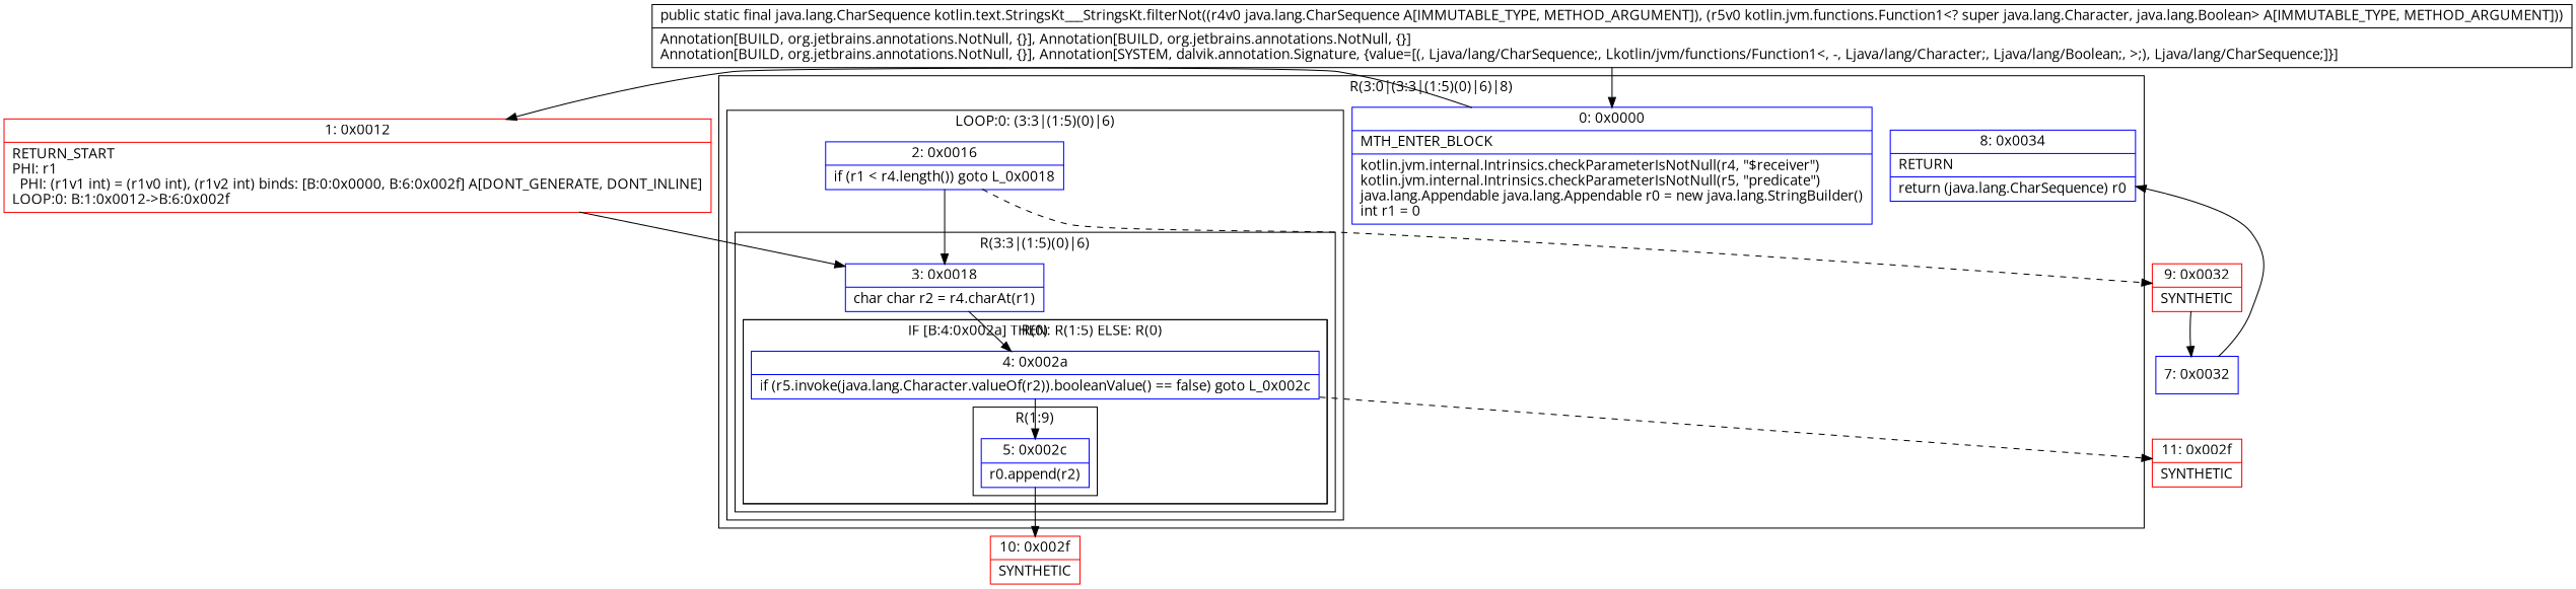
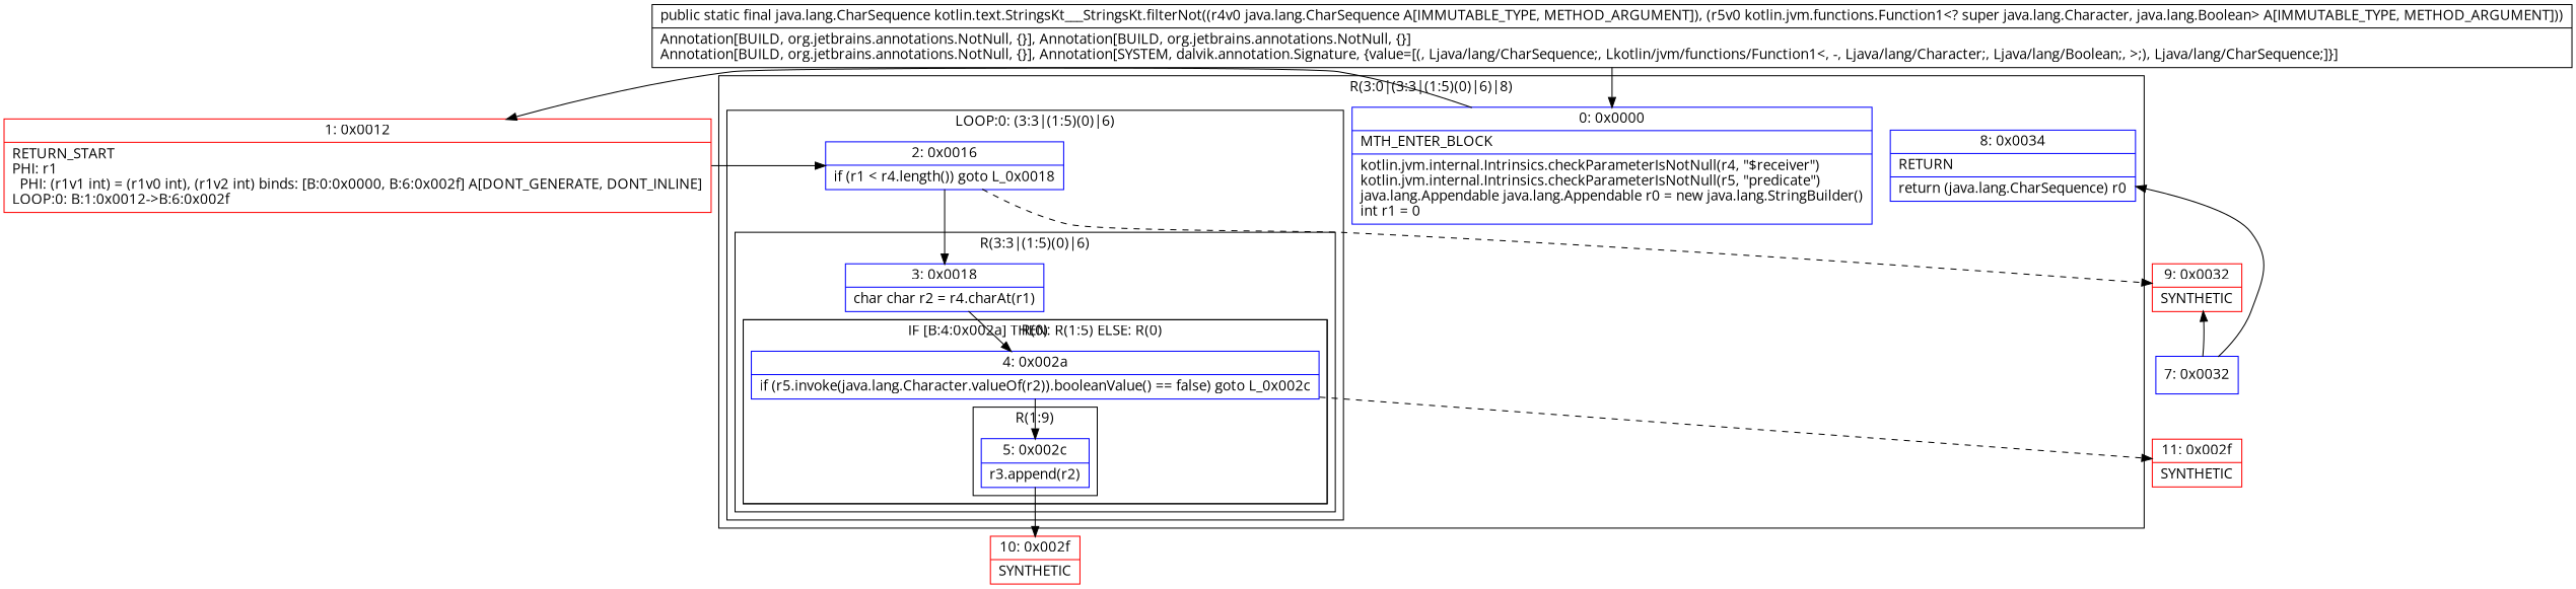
  digraph {
    fontname="Open Sans"
    node [color=blue fontname="Open Sans" shape=record]
    edge [fontname="Open Sans"]
-   n1 [label="{5\:\ 0x002c|r0.append(r2)\l}"]
+   n1 [label="{5\:\ 0x002c|r3.append(r2)\l}"]
    n2 [label="{4\:\ 0x002a|if (r5.invoke(java.lang.Character.valueOf(r2)).booleanValue() == false) goto L_0x002c\l}"]
    n3 [label="{3\:\ 0x0018|char char r2 = r4.charAt(r1)\l}"]
    n4 [label="{2\:\ 0x0016|if (r1 \< r4.length()) goto L_0x0018\l}"]
    n5 [label="{0\:\ 0x0000|MTH_ENTER_BLOCK\l|kotlin.jvm.internal.Intrinsics.checkParameterIsNotNull(r4, \"$receiver\")\lkotlin.jvm.internal.Intrinsics.checkParameterIsNotNull(r5, \"predicate\")\ljava.lang.Appendable java.lang.Appendable r0 = new java.lang.StringBuilder()\lint r1 = 0\l}"]
    n6 [label="{8\:\ 0x0034|RETURN\l|return (java.lang.CharSequence) r0\l}"]
    n7 [color=red label="{10\:\ 0x002f|SYNTHETIC\l}"]
    n8 [color=red label="{11\:\ 0x002f|SYNTHETIC\l}"]
    n9 [color=red label="{9\:\ 0x0032|SYNTHETIC\l}"]
    n10 [color=red label="{1\:\ 0x0012|RETURN_START\lPHI: r1 \l  PHI: (r1v1 int) = (r1v0 int), (r1v2 int) binds: [B:0:0x0000, B:6:0x002f] A[DONT_GENERATE, DONT_INLINE]\lLOOP:0: B:1:0x0012\-\>B:6:0x002f\l}"]
    n11 [label="{7\:\ 0x0032}"]
    n12 [label="{public static final java.lang.CharSequence kotlin.text.StringsKt___StringsKt.filterNot((r4v0 java.lang.CharSequence A[IMMUTABLE_TYPE, METHOD_ARGUMENT]), (r5v0 kotlin.jvm.functions.Function1\<? super java.lang.Character, java.lang.Boolean\> A[IMMUTABLE_TYPE, METHOD_ARGUMENT]))  | Annotation[BUILD, org.jetbrains.annotations.NotNull, \{\}], Annotation[BUILD, org.jetbrains.annotations.NotNull, \{\}]\lAnnotation[BUILD, org.jetbrains.annotations.NotNull, \{\}], Annotation[SYSTEM, dalvik.annotation.Signature, \{value=[(, Ljava\/lang\/CharSequence;, Lkotlin\/jvm\/functions\/Function1\<, \-, Ljava\/lang\/Character;, Ljava\/lang\/Boolean;, \>;), Ljava\/lang\/CharSequence;]\}]\l}" color=""]
    subgraph cluster_1 {
      label="R(3:0|(3:3|(1:5)(0)|6)|8)"
      n5
      n6
      subgraph cluster_2 {
        label="LOOP:0: (3:3|(1:5)(0)|6)"
        n4
        subgraph cluster_3 {
          label="R(3:3|(1:5)(0)|6)"
          n3
          subgraph cluster_4 {
            label="IF [B:4:0x002a] THEN: R(1:5) ELSE: R(0)"
            n2
            subgraph cluster_5 {
              label="R(1:9)"
              n1
            }
            subgraph cluster_6 {
              label="R(0)"
            }
          }
        }
      }
    }
    n1 -> n7
    n2 -> n1
    n2 -> n8 [style=dashed]
    n3 -> n2
    n4 -> n3
    n4 -> n9 [style=dashed]
    n5 -> n10
-   n9 -> n11
-   n10 -> n3
+   n11 -> n9
+   n10 -> n4
    n11 -> n6
    n12 -> n5
  }
